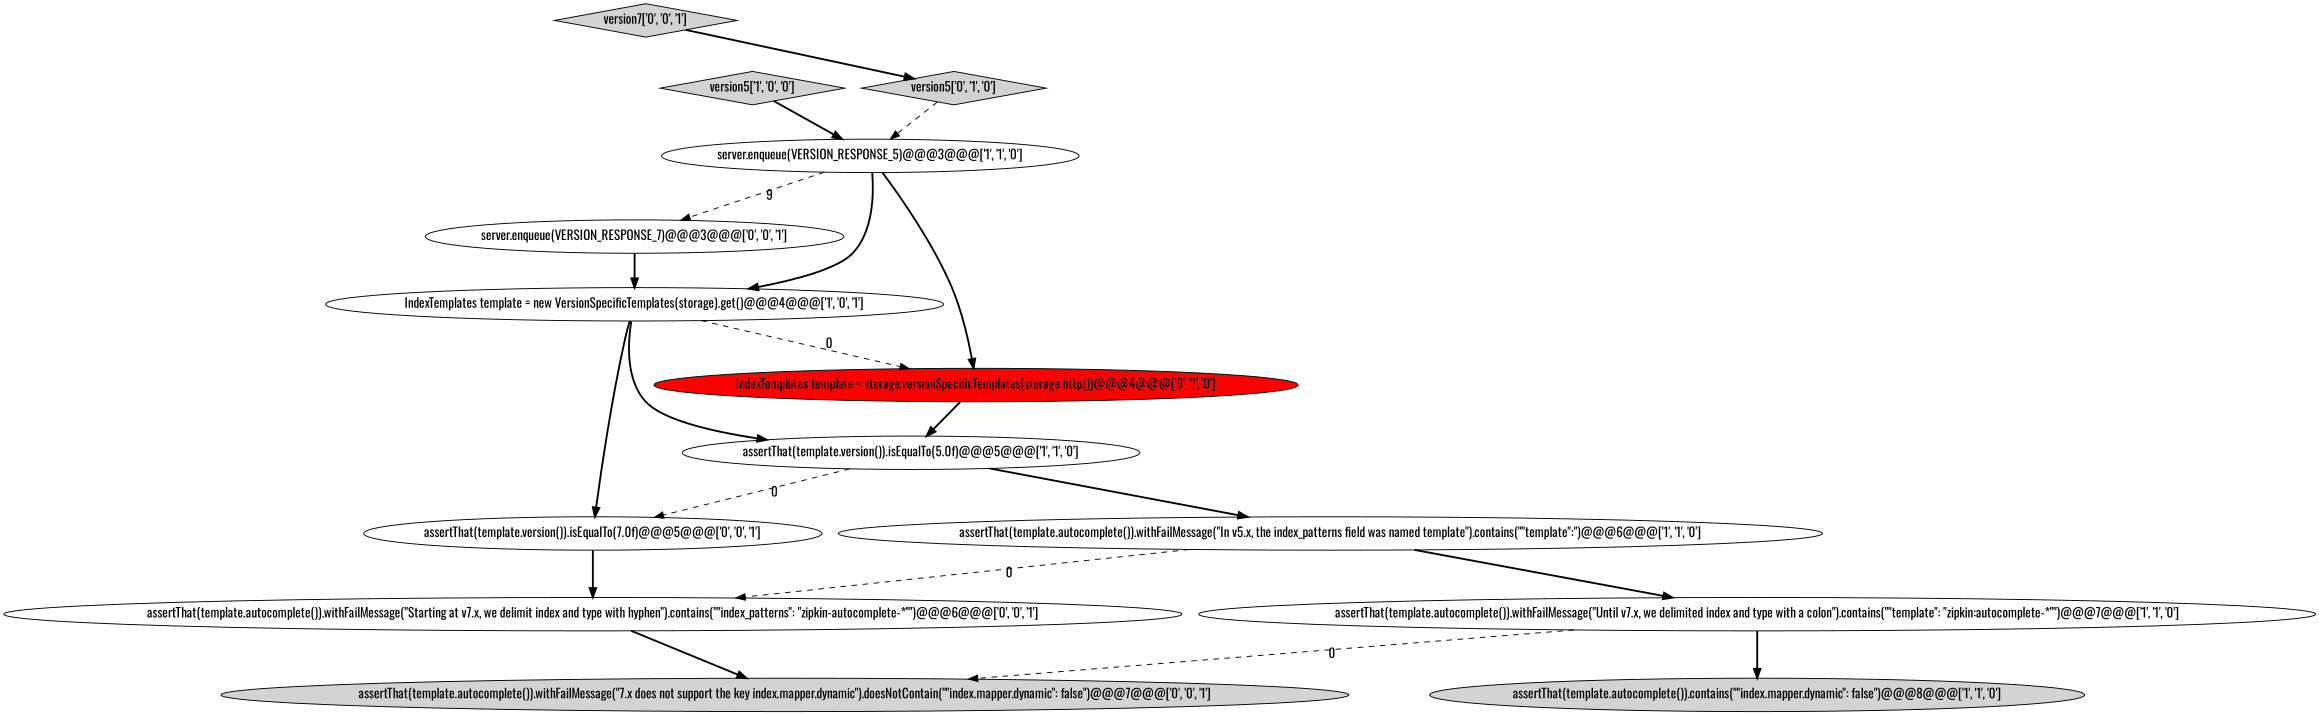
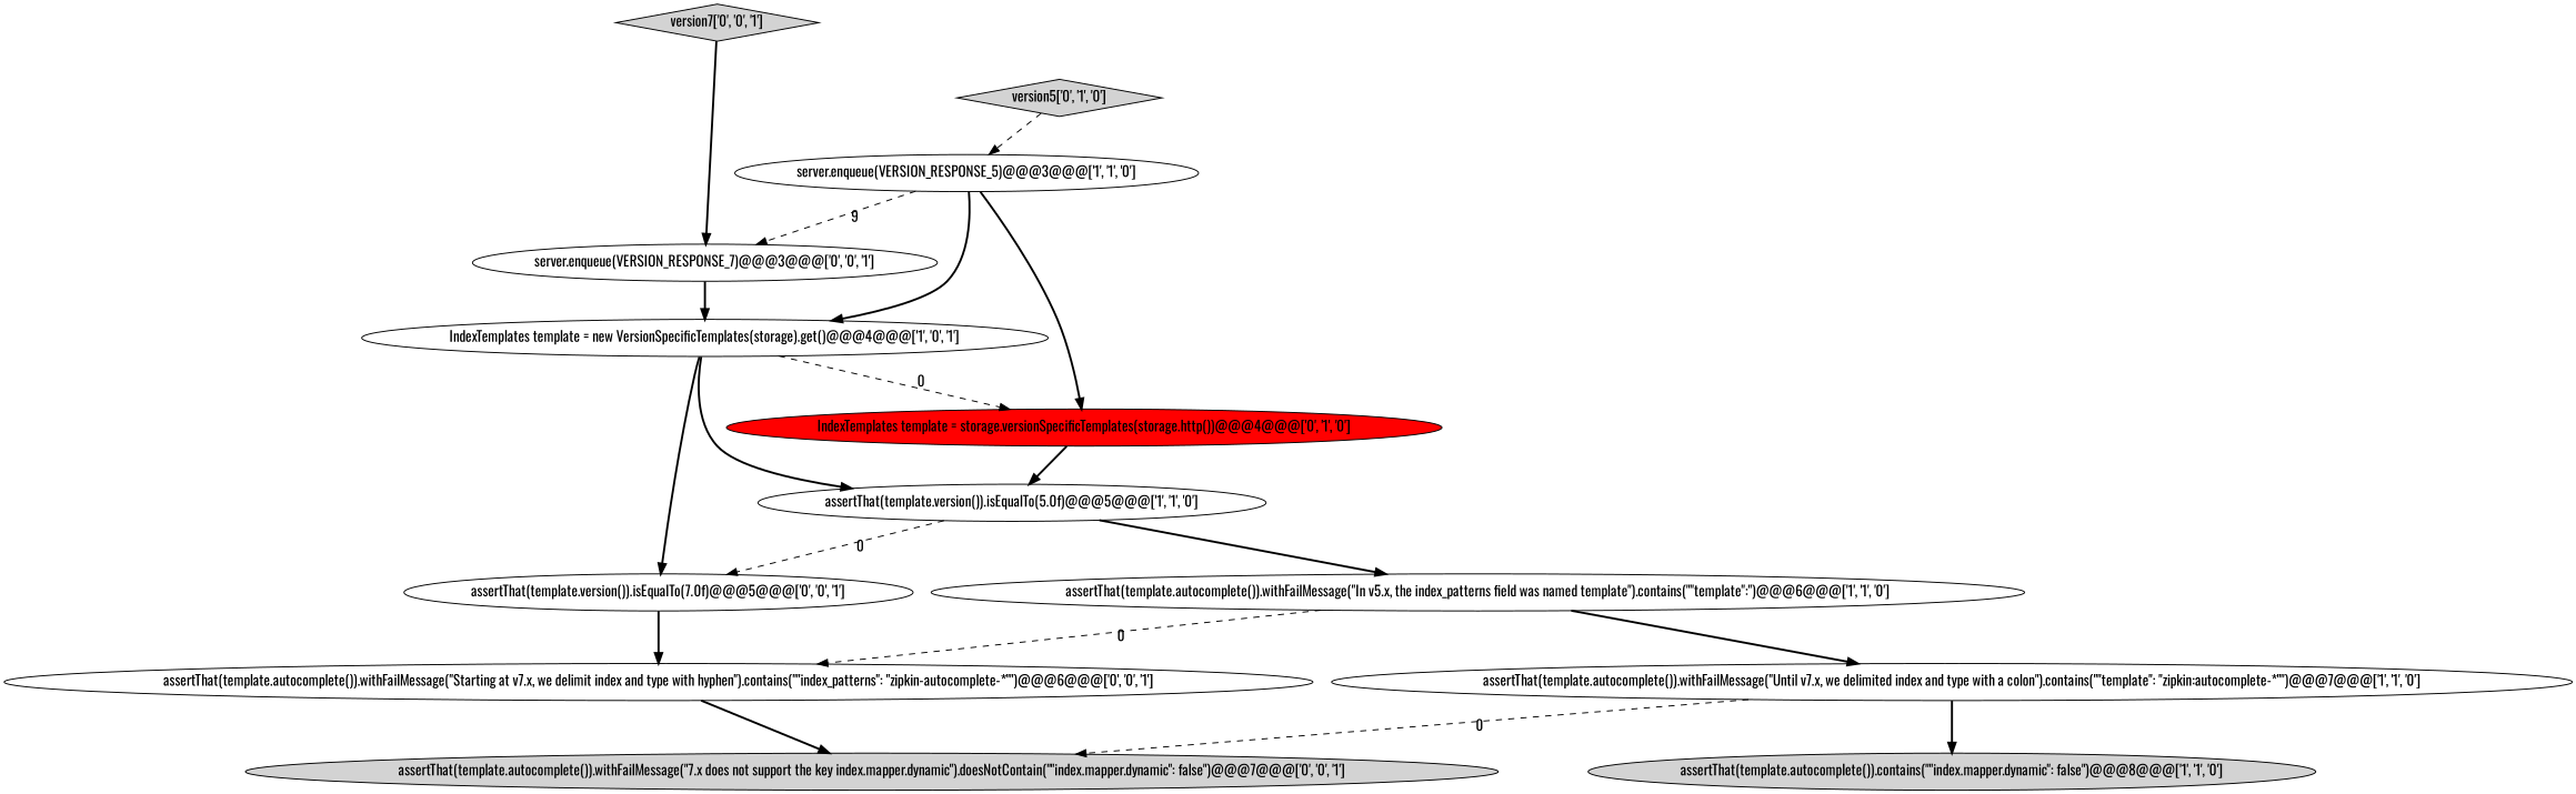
  digraph {
    fontname=Oswald
    node [fillcolor=white fontname=Oswald shape=ellipse style=filled]
    edge [fontname=Oswald style=bold]
    n1 [label="server.enqueue(VERSION_RESPONSE_7)@@@3@@@['0', '0', '1']"]
    n2 [label="IndexTemplates template = new VersionSpecificTemplates(storage).get()@@@4@@@['1', '0', '1']"]
    n3 [label="assertThat(template.version()).isEqualTo(5.0f)@@@5@@@['1', '1', '0']"]
    n4 [label="assertThat(template.version()).isEqualTo(7.0f)@@@5@@@['0', '0', '1']"]
    n5 [fillcolor=red label="IndexTemplates template = storage.versionSpecificTemplates(storage.http())@@@4@@@['0', '1', '0']"]
    n6 [label="assertThat(template.autocomplete()).withFailMessage(\"In v5.x, the index_patterns field was named template\").contains(\"\"template\":\")@@@6@@@['1', '1', '0']"]
    n7 [label="assertThat(template.autocomplete()).withFailMessage(\"Starting at v7.x, we delimit index and type with hyphen\").contains(\"\"index_patterns\": \"zipkin-autocomplete-*\"\")@@@6@@@['0', '0', '1']"]
    n8 [label="assertThat(template.autocomplete()).withFailMessage(\"Until v7.x, we delimited index and type with a colon\").contains(\"\"template\": \"zipkin:autocomplete-*\"\")@@@7@@@['1', '1', '0']"]
    n9 [fillcolor=lightgray label="assertThat(template.autocomplete()).withFailMessage(\"7.x does not support the key index.mapper.dynamic\").doesNotContain(\"\"index.mapper.dynamic\": false\")@@@7@@@['0', '0', '1']"]
    n10 [label="server.enqueue(VERSION_RESPONSE_5)@@@3@@@['1', '1', '0']"]
    n11 [fillcolor=lightgray label="version5['0', '1', '0']" shape=diamond]
    n12 [fillcolor=lightgray label="assertThat(template.autocomplete()).contains(\"\"index.mapper.dynamic\": false\")@@@8@@@['1', '1', '0']"]
-   n13 [fillcolor=lightgray label="version5['1', '0', '0']" shape=diamond]
    n14 [fillcolor=lightgray label="version7['0', '0', '1']" shape=diamond]
    n1 -> n2
    n2 -> n3
    n2 -> n4
    n2 -> n5 [label=0 style=dashed]
    n3 -> n4 [label=0 style=dashed]
    n3 -> n6
    n4 -> n7
    n5 -> n3
    n6 -> n7 [label=0 style=dashed]
    n6 -> n8
    n7 -> n9
    n8 -> n9 [label=0 style=dashed]
    n8 -> n12
    n10 -> n1 [label=9 style=dashed]
    n10 -> n2
    n10 -> n5
    n11 -> n10 [style=dashed]
-   n13 -> n10
-   n14 -> n11
+   n14 -> n1
  }
